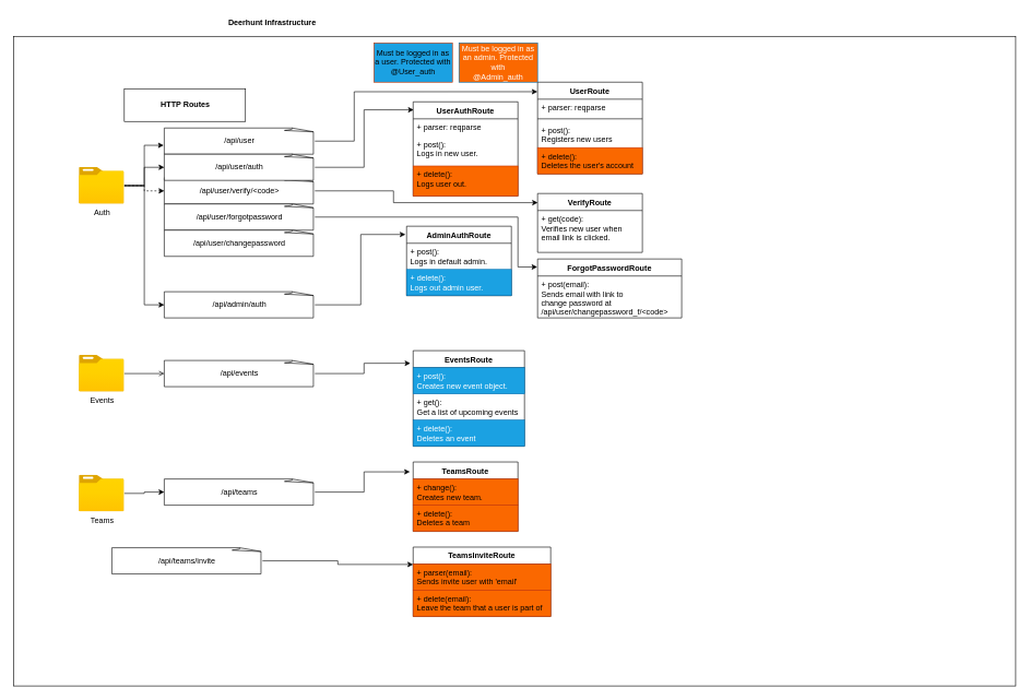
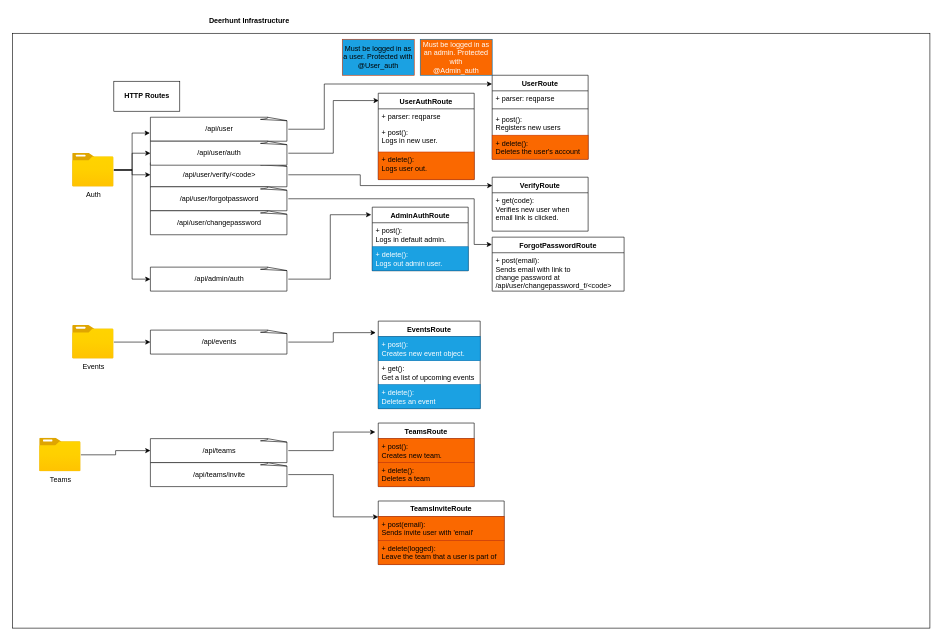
  <mxCell id="0" />
  <mxCell id="1" parent="0" />
  <mxCell id="2" value="Deerhunt Infrastructure" style="text;align=center;fontStyle=1;verticalAlign=middle;spacingLeft=3;spacingRight=3;strokeColor=none;rotatable=0;points=[[0,0.5],[1,0.5]];portConstraint=eastwest;" parent="1" vertex="1"><mxGeometry x="375" y="20" width="80" height="26" as="geometry" /></mxCell>
  <mxCell id="3" value="" style="rounded=0;whiteSpace=wrap;html=1;" parent="1" vertex="1"><mxGeometry x="20" y="55" width="1530" height="992" as="geometry" /></mxCell>
- <mxCell id="4" value="&lt;div&gt;&lt;b&gt;HTTP Routes&lt;/b&gt;&lt;/div&gt;" style="html=1;" parent="1" vertex="1"><mxGeometry x="189" y="135" width="185" height="50" as="geometry" /></mxCell>
+ <mxCell id="4" value="&lt;div&gt;&lt;b&gt;HTTP Routes&lt;/b&gt;&lt;/div&gt;" style="html=1;" parent="1" vertex="1"><mxGeometry x="189" y="135" width="110" height="50" as="geometry" /></mxCell>
  <mxCell id="5" style="edgeStyle=orthogonalEdgeStyle;rounded=0;orthogonalLoop=1;jettySize=auto;html=1;exitX=0.5;exitY=1;exitDx=0;exitDy=0;" parent="1" source="3" target="3" edge="1"><mxGeometry relative="1" as="geometry" /></mxCell>
  <mxCell id="6" style="edgeStyle=orthogonalEdgeStyle;rounded=0;orthogonalLoop=1;jettySize=auto;html=1;entryX=-0.004;entryY=0.661;entryDx=0;entryDy=0;entryPerimeter=0;" parent="1" source="10" target="16" edge="1"><mxGeometry relative="1" as="geometry" /></mxCell>
- <mxCell id="7" style="edgeStyle=orthogonalEdgeStyle;rounded=0;orthogonalLoop=1;jettySize=auto;html=1;dashed=1;" parent="1" source="10" target="18" edge="1"><mxGeometry relative="1" as="geometry" /></mxCell>
+ <mxCell id="7" style="edgeStyle=orthogonalEdgeStyle;rounded=0;orthogonalLoop=1;jettySize=auto;html=1;" parent="1" source="10" target="18" edge="1"><mxGeometry relative="1" as="geometry" /></mxCell>
  <mxCell id="8" style="edgeStyle=orthogonalEdgeStyle;rounded=0;orthogonalLoop=1;jettySize=auto;html=1;entryX=0;entryY=0.5;entryDx=0;entryDy=0;entryPerimeter=0;" parent="1" source="10" target="27" edge="1"><mxGeometry relative="1" as="geometry" /></mxCell>
  <mxCell id="9" style="edgeStyle=orthogonalEdgeStyle;rounded=0;orthogonalLoop=1;jettySize=auto;html=1;entryX=0;entryY=0.5;entryDx=0;entryDy=0;entryPerimeter=0;" parent="1" source="10" target="33" edge="1"><mxGeometry relative="1" as="geometry" /></mxCell>
  <mxCell id="10" value="&lt;div&gt;Auth&lt;br&gt;&lt;/div&gt;" style="aspect=fixed;html=1;points=[];align=center;image;fontSize=12;image=img/lib/azure2/general/Folder_Blank.svg;" parent="1" vertex="1"><mxGeometry x="120" y="255" width="69" height="56.0" as="geometry" /></mxCell>
- <mxCell id="11" style="edgeStyle=orthogonalEdgeStyle;rounded=0;orthogonalLoop=1;jettySize=auto;html=1;entryX=0;entryY=0.5;entryDx=0;entryDy=0;entryPerimeter=0;endArrow=open;" parent="1" source="12" target="38" edge="1"><mxGeometry relative="1" as="geometry" /></mxCell>
+ <mxCell id="11" style="edgeStyle=orthogonalEdgeStyle;rounded=0;orthogonalLoop=1;jettySize=auto;html=1;entryX=0;entryY=0.5;entryDx=0;entryDy=0;entryPerimeter=0;" parent="1" source="12" target="38" edge="1"><mxGeometry relative="1" as="geometry" /></mxCell>
  <mxCell id="12" value="Events" style="aspect=fixed;html=1;points=[];align=center;image;fontSize=12;image=img/lib/azure2/general/Folder_Blank.svg;" parent="1" vertex="1"><mxGeometry x="120" y="542" width="69" height="56.0" as="geometry" /></mxCell>
  <mxCell id="13" style="edgeStyle=orthogonalEdgeStyle;rounded=0;orthogonalLoop=1;jettySize=auto;html=1;" parent="1" source="14" target="40" edge="1"><mxGeometry relative="1" as="geometry" /></mxCell>
- <mxCell id="14" value="Teams" style="aspect=fixed;html=1;points=[];align=center;image;fontSize=12;image=img/lib/azure2/general/Folder_Blank.svg;" parent="1" vertex="1"><mxGeometry x="120" y="725" width="69" height="56.0" as="geometry" /></mxCell>
+ <mxCell id="14" value="Teams" style="aspect=fixed;html=1;points=[];align=center;image;fontSize=12;image=img/lib/azure2/general/Folder_Blank.svg;" parent="1" vertex="1"><mxGeometry x="65" y="730" width="69" height="56.0" as="geometry" /></mxCell>
  <mxCell id="15" style="edgeStyle=orthogonalEdgeStyle;rounded=0;orthogonalLoop=1;jettySize=auto;html=1;entryX=-0.001;entryY=0.104;entryDx=0;entryDy=0;entryPerimeter=0;" parent="1" source="16" target="19" edge="1"><mxGeometry relative="1" as="geometry"><Array as="points"><mxPoint x="540" y="215" /><mxPoint x="540" y="140" /></Array></mxGeometry></mxCell>
  <mxCell id="16" value="/api/user" style="whiteSpace=wrap;html=1;shape=mxgraph.basic.document" parent="1" vertex="1"><mxGeometry x="250" y="195" width="230" height="40" as="geometry" /></mxCell>
  <mxCell id="17" style="edgeStyle=orthogonalEdgeStyle;rounded=0;orthogonalLoop=1;jettySize=auto;html=1;entryX=0.002;entryY=0.156;entryDx=0;entryDy=0;entryPerimeter=0;" parent="1" source="18" target="24" edge="1"><mxGeometry relative="1" as="geometry"><Array as="points"><mxPoint x="600" y="291" /><mxPoint x="600" y="309" /></Array></mxGeometry></mxCell>
  <mxCell id="18" value="/api/user/verify/&amp;lt;code&amp;gt;" style="whiteSpace=wrap;html=1;shape=mxgraph.basic.document" parent="1" vertex="1"><mxGeometry x="250" y="271" width="230" height="40" as="geometry" /></mxCell>
  <mxCell id="19" value="UserRoute" style="swimlane;fontStyle=1;align=center;verticalAlign=top;childLayout=stackLayout;horizontal=1;startSize=26;horizontalStack=0;resizeParent=1;resizeParentMax=0;resizeLast=0;collapsible=1;marginBottom=0;" parent="1" vertex="1"><mxGeometry x="820" y="125" width="160" height="140" as="geometry" /></mxCell>
  <mxCell id="20" value="+ parser: reqparse" style="text;strokeColor=none;fillColor=none;align=left;verticalAlign=top;spacingLeft=4;spacingRight=4;overflow=hidden;rotatable=0;points=[[0,0.5],[1,0.5]];portConstraint=eastwest;" parent="19" vertex="1"><mxGeometry y="26" width="160" height="26" as="geometry" /></mxCell>
  <mxCell id="21" value="" style="line;strokeWidth=1;fillColor=none;align=left;verticalAlign=middle;spacingTop=-1;spacingLeft=3;spacingRight=3;rotatable=0;labelPosition=right;points=[];portConstraint=eastwest;" parent="19" vertex="1"><mxGeometry y="52" width="160" height="8" as="geometry" /></mxCell>
  <mxCell id="22" value="+ post():   &#10;Registers new users" style="text;strokeColor=none;fillColor=none;align=left;verticalAlign=top;spacingLeft=4;spacingRight=4;overflow=hidden;rotatable=0;points=[[0,0.5],[1,0.5]];portConstraint=eastwest;" parent="19" vertex="1"><mxGeometry y="60" width="160" height="40" as="geometry" /></mxCell>
  <mxCell id="23" value="+ delete():&#10;Deletes the user's account&#10; " style="text;strokeColor=#C73500;fillColor=#fa6800;align=left;verticalAlign=top;spacingLeft=4;spacingRight=4;overflow=hidden;rotatable=0;points=[[0,0.5],[1,0.5]];portConstraint=eastwest;fontColor=#000000;" parent="19" vertex="1"><mxGeometry y="100" width="160" height="40" as="geometry" /></mxCell>
  <mxCell id="24" value="VerifyRoute" style="swimlane;fontStyle=1;align=center;verticalAlign=top;childLayout=stackLayout;horizontal=1;startSize=26;horizontalStack=0;resizeParent=1;resizeParentMax=0;resizeLast=0;collapsible=1;marginBottom=0;" parent="1" vertex="1"><mxGeometry x="820" y="295" width="160" height="90" as="geometry" /></mxCell>
  <mxCell id="25" value="+ get(code):&#10;Verifies new user when &#10;email link is clicked.&#10;" style="text;strokeColor=none;fillColor=none;align=left;verticalAlign=top;spacingLeft=4;spacingRight=4;overflow=hidden;rotatable=0;points=[[0,0.5],[1,0.5]];portConstraint=eastwest;" parent="24" vertex="1"><mxGeometry y="26" width="160" height="64" as="geometry" /></mxCell>
  <mxCell id="26" style="edgeStyle=orthogonalEdgeStyle;rounded=0;orthogonalLoop=1;jettySize=auto;html=1;entryX=0.005;entryY=0.085;entryDx=0;entryDy=0;entryPerimeter=0;" parent="1" source="27" target="28" edge="1"><mxGeometry relative="1" as="geometry" /></mxCell>
  <mxCell id="27" value="/api/user/auth" style="whiteSpace=wrap;html=1;shape=mxgraph.basic.document" parent="1" vertex="1"><mxGeometry x="250" y="235" width="230" height="40" as="geometry" /></mxCell>
  <mxCell id="28" value="UserAuthRoute" style="swimlane;fontStyle=1;align=center;verticalAlign=top;childLayout=stackLayout;horizontal=1;startSize=26;horizontalStack=0;resizeParent=1;resizeParentMax=0;resizeLast=0;collapsible=1;marginBottom=0;" parent="1" vertex="1"><mxGeometry x="630" y="155" width="160" height="144" as="geometry" /></mxCell>
  <mxCell id="29" value="+ parser: reqparse" style="text;strokeColor=none;fillColor=none;align=left;verticalAlign=top;spacingLeft=4;spacingRight=4;overflow=hidden;rotatable=0;points=[[0,0.5],[1,0.5]];portConstraint=eastwest;" parent="28" vertex="1"><mxGeometry y="26" width="160" height="26" as="geometry" /></mxCell>
  <mxCell id="30" value="+ post():&#10;Logs in new user." style="text;align=left;verticalAlign=top;spacingLeft=4;spacingRight=4;overflow=hidden;rotatable=0;points=[[0,0.5],[1,0.5]];portConstraint=eastwest;" parent="28" vertex="1"><mxGeometry y="52" width="160" height="46" as="geometry" /></mxCell>
  <mxCell id="31" value="+ delete():&#10;Logs user out." style="text;strokeColor=#C73500;fillColor=#fa6800;align=left;verticalAlign=top;spacingLeft=4;spacingRight=4;overflow=hidden;rotatable=0;points=[[0,0.5],[1,0.5]];portConstraint=eastwest;fontColor=#000000;" parent="28" vertex="1"><mxGeometry y="98" width="160" height="46" as="geometry" /></mxCell>
  <mxCell id="32" style="edgeStyle=orthogonalEdgeStyle;rounded=0;orthogonalLoop=1;jettySize=auto;html=1;entryX=-0.011;entryY=0.119;entryDx=0;entryDy=0;entryPerimeter=0;" parent="1" source="33" target="34" edge="1"><mxGeometry relative="1" as="geometry" /></mxCell>
  <mxCell id="33" value="/api/admin/auth" style="whiteSpace=wrap;html=1;shape=mxgraph.basic.document" parent="1" vertex="1"><mxGeometry x="250" y="445" width="230" height="40" as="geometry" /></mxCell>
  <mxCell id="34" value="AdminAuthRoute" style="swimlane;fontStyle=1;align=center;verticalAlign=top;childLayout=stackLayout;horizontal=1;startSize=26;horizontalStack=0;resizeParent=1;resizeParentMax=0;resizeLast=0;collapsible=1;marginBottom=0;" parent="1" vertex="1"><mxGeometry x="620" y="345" width="160" height="106" as="geometry" /></mxCell>
  <mxCell id="35" value="+ post():&#10;Logs in default admin." style="text;strokeColor=none;fillColor=none;align=left;verticalAlign=top;spacingLeft=4;spacingRight=4;overflow=hidden;rotatable=0;points=[[0,0.5],[1,0.5]];portConstraint=eastwest;" parent="34" vertex="1"><mxGeometry y="26" width="160" height="40" as="geometry" /></mxCell>
  <mxCell id="36" value="+ delete():&#10;Logs out admin user." style="text;strokeColor=#006EAF;fillColor=#1ba1e2;align=left;verticalAlign=top;spacingLeft=4;spacingRight=4;overflow=hidden;rotatable=0;points=[[0,0.5],[1,0.5]];portConstraint=eastwest;fontColor=#ffffff;" parent="34" vertex="1"><mxGeometry y="66" width="160" height="40" as="geometry" /></mxCell>
  <mxCell id="37" style="edgeStyle=orthogonalEdgeStyle;rounded=0;orthogonalLoop=1;jettySize=auto;html=1;entryX=-0.025;entryY=0.132;entryDx=0;entryDy=0;entryPerimeter=0;" edge="1" parent="1" source="38" target="41"><mxGeometry relative="1" as="geometry" /></mxCell>
  <mxCell id="38" value="/api/events" style="whiteSpace=wrap;html=1;shape=mxgraph.basic.document" parent="1" vertex="1"><mxGeometry x="250" y="550" width="230" height="40" as="geometry" /></mxCell>
  <mxCell id="39" style="edgeStyle=orthogonalEdgeStyle;rounded=0;orthogonalLoop=1;jettySize=auto;html=1;entryX=-0.031;entryY=0.142;entryDx=0;entryDy=0;entryPerimeter=0;" edge="1" parent="1" source="40" target="45"><mxGeometry relative="1" as="geometry" /></mxCell>
  <mxCell id="40" value="/api/teams" style="whiteSpace=wrap;html=1;shape=mxgraph.basic.document" parent="1" vertex="1"><mxGeometry x="250" y="731" width="230" height="40" as="geometry" /></mxCell>
  <mxCell id="41" value="EventsRoute" style="swimlane;fontStyle=1;align=center;verticalAlign=top;childLayout=stackLayout;horizontal=1;startSize=26;horizontalStack=0;resizeParent=1;resizeParentMax=0;resizeLast=0;collapsible=1;marginBottom=0;" vertex="1" parent="1"><mxGeometry x="630" y="535" width="170" height="146" as="geometry" /></mxCell>
  <mxCell id="42" value="+ post():&#10;Creates new event object." style="text;strokeColor=#006EAF;fillColor=#1ba1e2;align=left;verticalAlign=top;spacingLeft=4;spacingRight=4;overflow=hidden;rotatable=0;points=[[0,0.5],[1,0.5]];portConstraint=eastwest;fontColor=#ffffff;" vertex="1" parent="41"><mxGeometry y="26" width="170" height="40" as="geometry" /></mxCell>
  <mxCell id="43" value="+ get():&#10;Get a list of upcoming events&#10;" style="text;strokeColor=none;fillColor=none;align=left;verticalAlign=top;spacingLeft=4;spacingRight=4;overflow=hidden;rotatable=0;points=[[0,0.5],[1,0.5]];portConstraint=eastwest;" vertex="1" parent="41"><mxGeometry y="66" width="170" height="40" as="geometry" /></mxCell>
  <mxCell id="44" value="+ delete():&#10;Deletes an event&#10;" style="text;strokeColor=#006EAF;fillColor=#1ba1e2;align=left;verticalAlign=top;spacingLeft=4;spacingRight=4;overflow=hidden;rotatable=0;points=[[0,0.5],[1,0.5]];portConstraint=eastwest;fontColor=#ffffff;" vertex="1" parent="41"><mxGeometry y="106" width="170" height="40" as="geometry" /></mxCell>
  <mxCell id="45" value="TeamsRoute" style="swimlane;fontStyle=1;align=center;verticalAlign=top;childLayout=stackLayout;horizontal=1;startSize=26;horizontalStack=0;resizeParent=1;resizeParentMax=0;resizeLast=0;collapsible=1;marginBottom=0;" vertex="1" parent="1"><mxGeometry x="630" y="705" width="160" height="106" as="geometry" /></mxCell>
- <mxCell id="46" value="+ change():&#10;Creates new team. " style="text;strokeColor=#C73500;fillColor=#fa6800;align=left;verticalAlign=top;spacingLeft=4;spacingRight=4;overflow=hidden;rotatable=0;points=[[0,0.5],[1,0.5]];portConstraint=eastwest;fontColor=#000000;" vertex="1" parent="45"><mxGeometry y="26" width="160" height="40" as="geometry" /></mxCell>
+ <mxCell id="46" value="+ post():&#10;Creates new team. " style="text;strokeColor=#C73500;fillColor=#fa6800;align=left;verticalAlign=top;spacingLeft=4;spacingRight=4;overflow=hidden;rotatable=0;points=[[0,0.5],[1,0.5]];portConstraint=eastwest;fontColor=#000000;" vertex="1" parent="45"><mxGeometry y="26" width="160" height="40" as="geometry" /></mxCell>
  <mxCell id="47" value="+ delete():&#10;Deletes a team&#10;" style="text;strokeColor=#C73500;fillColor=#fa6800;align=left;verticalAlign=top;spacingLeft=4;spacingRight=4;overflow=hidden;rotatable=0;points=[[0,0.5],[1,0.5]];portConstraint=eastwest;fontColor=#000000;" vertex="1" parent="45"><mxGeometry y="66" width="160" height="40" as="geometry" /></mxCell>
  <mxCell id="48" style="edgeStyle=orthogonalEdgeStyle;rounded=0;orthogonalLoop=1;jettySize=auto;html=1;entryX=0;entryY=0.25;entryDx=0;entryDy=0;" edge="1" parent="1" source="49" target="50"><mxGeometry relative="1" as="geometry" /></mxCell>
- <mxCell id="49" value="/api/teams/invite" style="whiteSpace=wrap;html=1;shape=mxgraph.basic.document" vertex="1" parent="1"><mxGeometry x="170" y="836" width="230" height="40" as="geometry" /></mxCell>
+ <mxCell id="49" value="/api/teams/invite" style="whiteSpace=wrap;html=1;shape=mxgraph.basic.document" vertex="1" parent="1"><mxGeometry x="250" y="771" width="230" height="40" as="geometry" /></mxCell>
  <mxCell id="50" value="TeamsInviteRoute" style="swimlane;fontStyle=1;align=center;verticalAlign=top;childLayout=stackLayout;horizontal=1;startSize=26;horizontalStack=0;resizeParent=1;resizeParentMax=0;resizeLast=0;collapsible=1;marginBottom=0;" vertex="1" parent="1"><mxGeometry x="630" y="835" width="210" height="106" as="geometry" /></mxCell>
- <mxCell id="51" value="+ parser(email):&#10;Sends invite user with 'email'&#10;" style="text;strokeColor=#C73500;fillColor=#fa6800;align=left;verticalAlign=top;spacingLeft=4;spacingRight=4;overflow=hidden;rotatable=0;points=[[0,0.5],[1,0.5]];portConstraint=eastwest;fontColor=#000000;" vertex="1" parent="50"><mxGeometry y="26" width="210" height="40" as="geometry" /></mxCell>
- <mxCell id="52" value="+ delete(email):&#10;Leave the team that a user is part of&#10;" style="text;strokeColor=#C73500;fillColor=#fa6800;align=left;verticalAlign=top;spacingLeft=4;spacingRight=4;overflow=hidden;rotatable=0;points=[[0,0.5],[1,0.5]];portConstraint=eastwest;fontColor=#000000;" vertex="1" parent="50"><mxGeometry y="66" width="210" height="40" as="geometry" /></mxCell>
+ <mxCell id="51" value="+ post(email):&#10;Sends invite user with 'email'&#10;" style="text;strokeColor=#C73500;fillColor=#fa6800;align=left;verticalAlign=top;spacingLeft=4;spacingRight=4;overflow=hidden;rotatable=0;points=[[0,0.5],[1,0.5]];portConstraint=eastwest;fontColor=#000000;" vertex="1" parent="50"><mxGeometry y="26" width="210" height="40" as="geometry" /></mxCell>
+ <mxCell id="52" value="+ delete(logged):&#10;Leave the team that a user is part of&#10;" style="text;strokeColor=#C73500;fillColor=#fa6800;align=left;verticalAlign=top;spacingLeft=4;spacingRight=4;overflow=hidden;rotatable=0;points=[[0,0.5],[1,0.5]];portConstraint=eastwest;fontColor=#000000;" vertex="1" parent="50"><mxGeometry y="66" width="210" height="40" as="geometry" /></mxCell>
  <mxCell id="53" style="edgeStyle=orthogonalEdgeStyle;rounded=0;orthogonalLoop=1;jettySize=auto;html=1;entryX=-0.002;entryY=0.136;entryDx=0;entryDy=0;entryPerimeter=0;" edge="1" parent="1" source="54" target="55"><mxGeometry relative="1" as="geometry"><Array as="points"><mxPoint x="790" y="331" /><mxPoint x="790" y="407" /></Array></mxGeometry></mxCell>
  <mxCell id="54" value="/api/user/forgotpassword" style="whiteSpace=wrap;html=1;shape=mxgraph.basic.document" vertex="1" parent="1"><mxGeometry x="250" y="311" width="230" height="40" as="geometry" /></mxCell>
  <mxCell id="55" value="ForgotPasswordRoute" style="swimlane;fontStyle=1;align=center;verticalAlign=top;childLayout=stackLayout;horizontal=1;startSize=26;horizontalStack=0;resizeParent=1;resizeParentMax=0;resizeLast=0;collapsible=1;marginBottom=0;" vertex="1" parent="1"><mxGeometry x="820" y="395" width="220" height="90" as="geometry" /></mxCell>
  <mxCell id="56" value="+ post(email):&#10;Sends email with link to&#10;change password at&#10;/api/user/changepassword_f/&lt;code&gt;&#10;" style="text;strokeColor=none;fillColor=none;align=left;verticalAlign=top;spacingLeft=4;spacingRight=4;overflow=hidden;rotatable=0;points=[[0,0.5],[1,0.5]];portConstraint=eastwest;" vertex="1" parent="55"><mxGeometry y="26" width="220" height="64" as="geometry" /></mxCell>
  <mxCell id="57" value="/api/user/changepassword" style="whiteSpace=wrap;html=1;shape=mxgraph.basic.document" vertex="1" parent="1"><mxGeometry x="250" y="351" width="230" height="40" as="geometry" /></mxCell>
  <mxCell id="58" value="&lt;div&gt;Must be logged in as a user. Protected with&lt;/div&gt;&lt;div&gt;@User_auth&lt;br&gt;&lt;/div&gt;" style="rounded=0;whiteSpace=wrap;html=1;fillColor=#1ba1e2;fontColor=#000000;strokeColor=#C73500;" vertex="1" parent="1"><mxGeometry x="570" y="65" width="120" height="60" as="geometry" /></mxCell>
  <mxCell id="59" value="&lt;div&gt;Must be logged in as an admin. Protected with&lt;/div&gt;&lt;div&gt;@Admin_auth&lt;br&gt;&lt;/div&gt;" style="rounded=0;whiteSpace=wrap;html=1;fillColor=#fa6800;fontColor=#ffffff;strokeColor=#006EAF;" vertex="1" parent="1"><mxGeometry x="700" y="65" width="120" height="60" as="geometry" /></mxCell>
